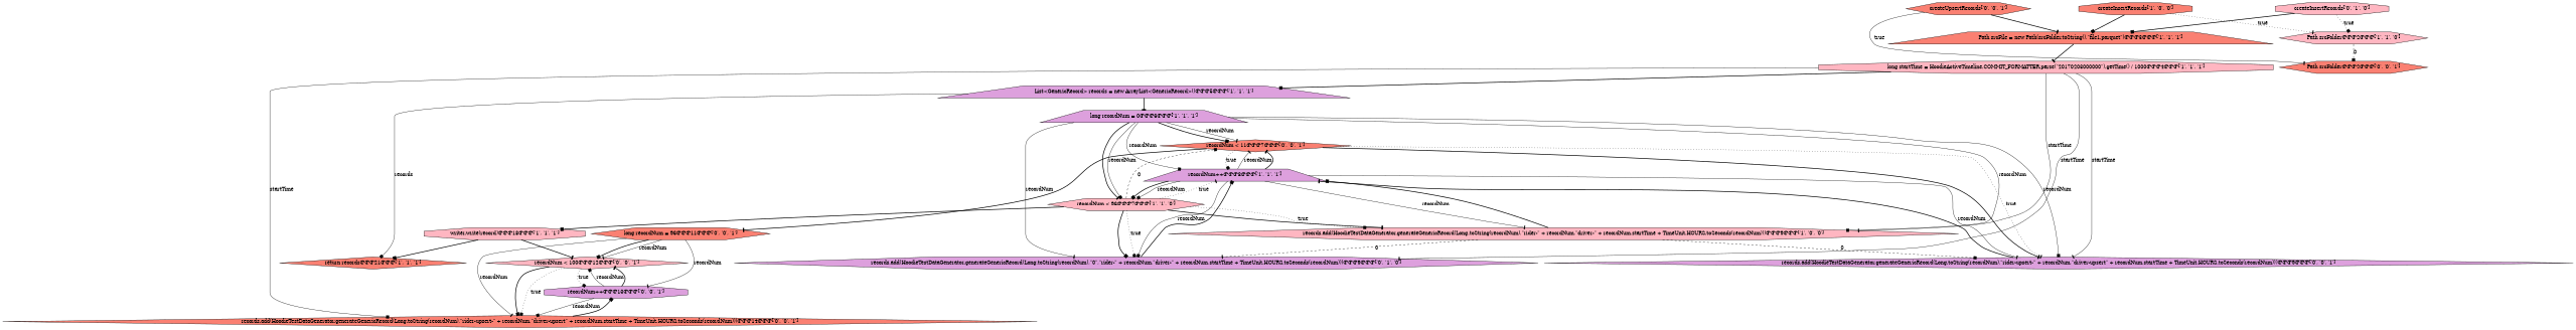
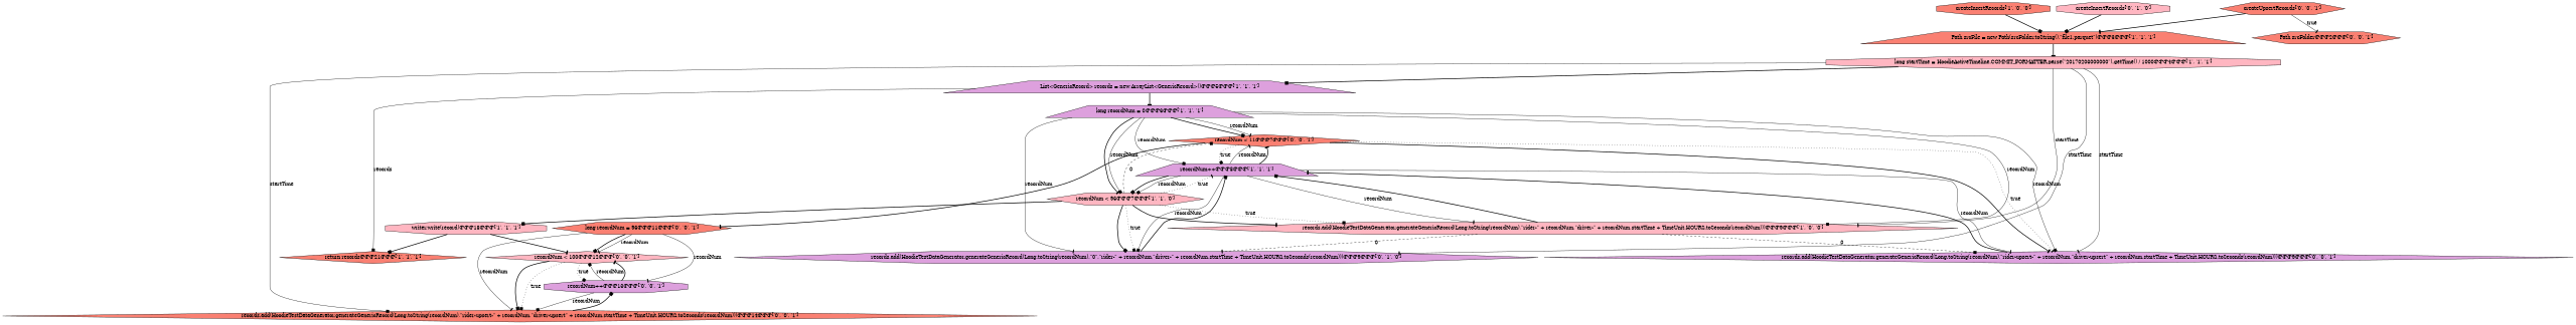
  digraph {
    node [fillcolor=salmon shape=hexagon style=filled]
    edge [arrowhead=box style=bold]
    n1 [fillcolor=lightpink label="recordNum < 100@@@12@@@['0', '0', '1']" shape=diamond]
    n2 [fillcolor=plum label="recordNum++@@@13@@@['0', '0', '1']" shape=octagon]
    n3 [label="records.add(HoodieTestDataGenerator.generateGenericRecord(Long.toString(recordNum),\"rider-upsert-\" + recordNum,\"driver-upsert\" + recordNum,startTime + TimeUnit.HOURS.toSeconds(recordNum)))@@@14@@@['0', '0', '1']" shape=diamond]
    n4 [fillcolor=lightpink label="writer.write(record)@@@18@@@['1', '1', '1']" shape=octagon]
    n5 [label="return records@@@21@@@['1', '1', '1']" shape=diamond]
    n6 [fillcolor=plum label="long recordNum = 0@@@6@@@['1', '1', '1']" shape=trapezium]
    n7 [label="recordNum < 11@@@7@@@['0', '0', '1']" shape=diamond]
    n8 [fillcolor=plum label="recordNum++@@@8@@@['1', '1', '1']" shape=trapezium]
    n9 [fillcolor=plum label="records.add(HoodieTestDataGenerator.generateGenericRecord(Long.toString(recordNum),\"rider-upsert-\" + recordNum,\"driver-upsert\" + recordNum,startTime + TimeUnit.HOURS.toSeconds(recordNum)))@@@9@@@['0', '0', '1']" shape=diamond]
    n10 [fillcolor=lightpink label="records.add(HoodieTestDataGenerator.generateGenericRecord(Long.toString(recordNum),\"rider-\" + recordNum,\"driver-\" + recordNum,startTime + TimeUnit.HOURS.toSeconds(recordNum)))@@@9@@@['1', '0', '0']"]
    n11 [fillcolor=lightpink label="recordNum < 96@@@7@@@['1', '1', '0']"]
    n12 [fillcolor=plum label="records.add(HoodieTestDataGenerator.generateGenericRecord(Long.toString(recordNum),\"0\",\"rider-\" + recordNum,\"driver-\" + recordNum,startTime + TimeUnit.HOURS.toSeconds(recordNum)))@@@9@@@['0', '1', '0']"]
    n13 [label="long recordNum = 96@@@11@@@['0', '0', '1']"]
-   n14 [fillcolor=lightpink label="Path srcFolder@@@2@@@['1', '1', '0']"]
    n15 [label="Path srcFolder@@@2@@@['0', '0', '1']"]
    n16 [fillcolor=lightpink label="long startTime = HoodieActiveTimeline.COMMIT_FORMATTER.parse(\"20170203000000\").getTime() / 1000@@@4@@@['1', '1', '1']" shape=octagon]
    n17 [fillcolor=plum label="List<GenericRecord> records = new ArrayList<GenericRecord>()@@@5@@@['1', '1', '1']" shape=trapezium]
    n18 [label="createInsertRecords['1', '0', '0']" shape=octagon]
    n19 [label="Path srcFile = new Path(srcFolder.toString(),\"file1.parquet\")@@@3@@@['1', '1', '1']" shape=trapezium]
    n20 [label="createUpsertRecords['0', '0', '1']"]
    n21 [fillcolor=lightpink label="createInsertRecords['0', '1', '0']" shape=octagon]
    n1 -> n2 [label=true style=dotted]
    n1 -> n3
    n1 -> n3 [label=true style=dotted]
    n2 -> n1 [label=recordNum style=solid]
    n2 -> n1 [arrowhead=tee]
    n2 -> n3 [label=recordNum style=solid]
    n3 -> n2
    n4 -> n1 [arrowhead=tee]
    n4 -> n5
    n6 -> n7 [arrowhead=tee label=recordNum style=solid]
    n6 -> n7
    n6 -> n8 [label=recordNum style=solid]
    n6 -> n9 [label=recordNum style=solid]
    n6 -> n10 [label=recordNum style=solid]
    n6 -> n11 [label=recordNum style=solid]
    n6 -> n11 [arrowhead=tee]
    n6 -> n12 [arrowhead=tee label=recordNum style=solid]
    n7 -> n8 [label=true style=dotted]
    n7 -> n9 [arrowhead=tee label=true style=dotted]
    n7 -> n9 [arrowhead=tee]
    n7 -> n13 [arrowhead=tee]
    n8 -> n7 [arrowhead=tee label=recordNum style=solid]
    n8 -> n7 [arrowhead=tee]
    n8 -> n9 [arrowhead=tee label=recordNum style=solid]
    n8 -> n10 [arrowhead=tee label=recordNum style=solid]
    n8 -> n11
    n8 -> n11 [label=recordNum style=solid]
    n8 -> n12 [label=recordNum style=solid]
    n9 -> n8 [arrowhead=tee]
    n10 -> n8
    n10 -> n9 [label=0 style=dashed]
    n10 -> n12 [arrowhead=tee label=0 style=dashed]
    n11 -> n4
    n11 -> n7 [label=0 style=dashed]
    n11 -> n8 [arrowhead=tee label=true style=dotted]
    n11 -> n10 [label=true style=dotted]
    n11 -> n10 [arrowhead=tee]
    n11 -> n12
    n11 -> n12 [label=true style=dotted]
    n12 -> n8
    n13 -> n1
    n13 -> n1 [arrowhead=tee label=recordNum style=solid]
    n13 -> n2 [arrowhead=tee label=recordNum style=solid]
    n13 -> n3 [arrowhead=tee label=recordNum style=solid]
-   n14 -> n15 [label=0 style=dashed]
    n16 -> n3 [label=startTime style=solid]
    n16 -> n9 [arrowhead=tee label=startTime style=solid]
    n16 -> n10 [arrowhead=tee label=startTime style=solid]
    n16 -> n12 [arrowhead=tee label=startTime style=solid]
    n16 -> n17
    n17 -> n5 [label=records style=solid]
    n17 -> n6 [arrowhead=tee]
-   n18 -> n14 [arrowhead=tee label=true style=dotted]
    n18 -> n19
    n19 -> n16 [arrowhead=tee]
    n20 -> n15 [arrowhead=tee label=true style=solid]
    n20 -> n19 [arrowhead=tee]
-   n21 -> n14 [label=true style=dotted]
    n21 -> n19
  }
